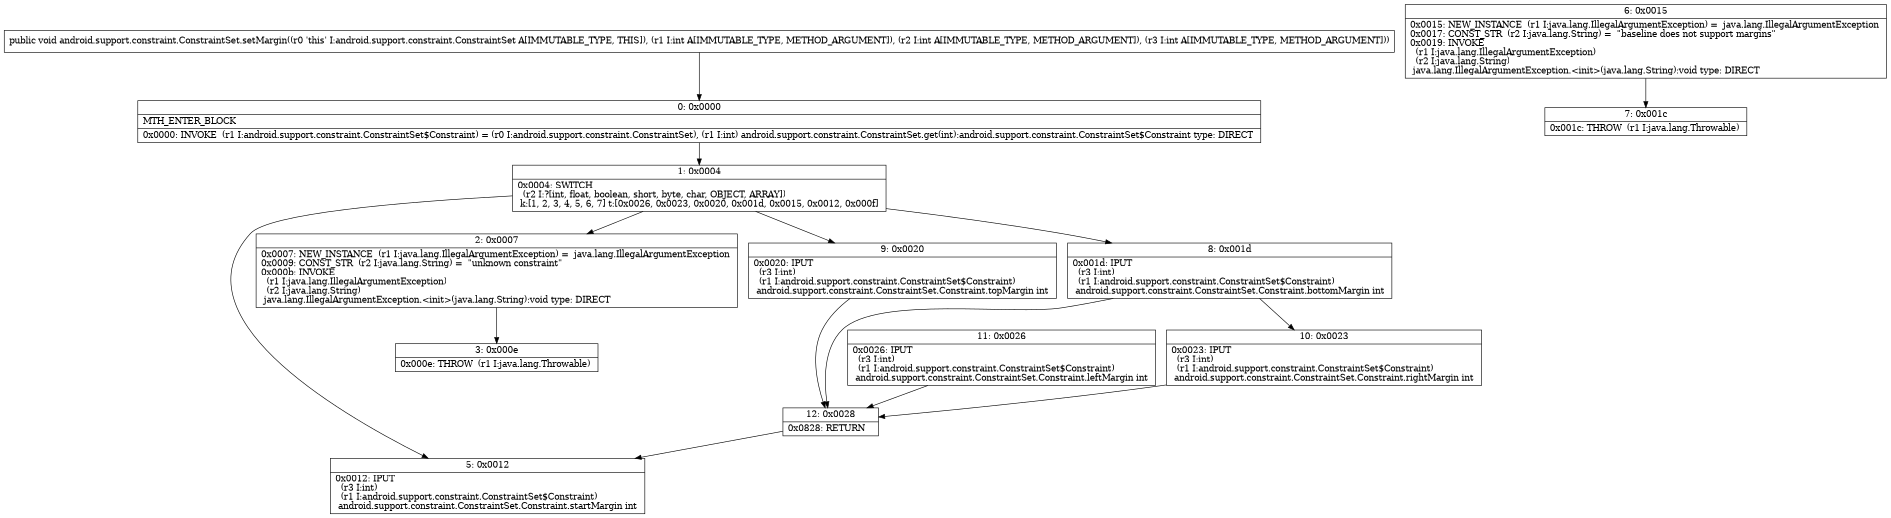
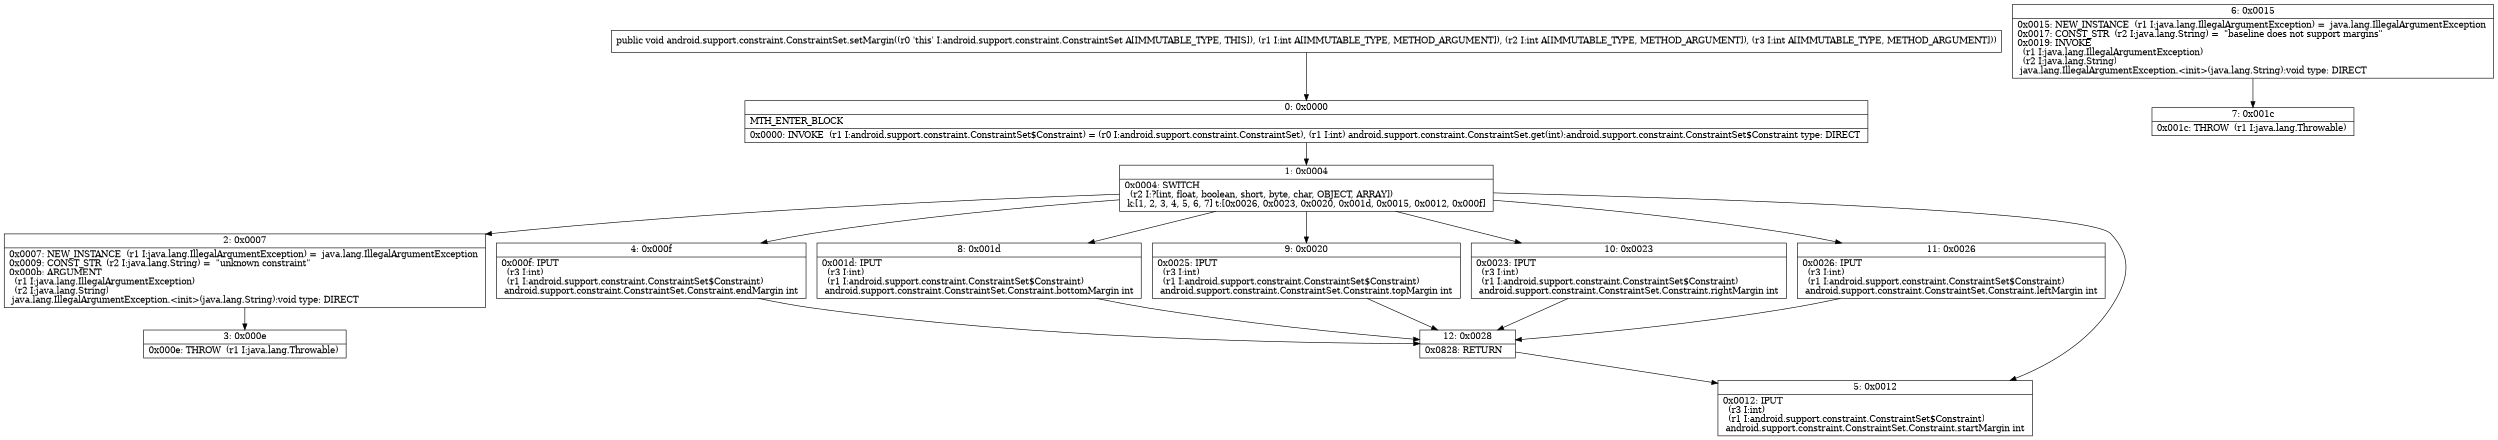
  digraph {
    node [shape=record]
    n1 [label="{0\:\ 0x0000|MTH_ENTER_BLOCK\l|0x0000: INVOKE  (r1 I:android.support.constraint.ConstraintSet$Constraint) = (r0 I:android.support.constraint.ConstraintSet), (r1 I:int) android.support.constraint.ConstraintSet.get(int):android.support.constraint.ConstraintSet$Constraint type: DIRECT \l}"]
    n2 [label="{1\:\ 0x0004|0x0004: SWITCH  \l  (r2 I:?[int, float, boolean, short, byte, char, OBJECT, ARRAY])\l k:[1, 2, 3, 4, 5, 6, 7] t:[0x0026, 0x0023, 0x0020, 0x001d, 0x0015, 0x0012, 0x000f] \l}"]
-   n3 [label="{2\:\ 0x0007|0x0007: NEW_INSTANCE  (r1 I:java.lang.IllegalArgumentException) =  java.lang.IllegalArgumentException \l0x0009: CONST_STR  (r2 I:java.lang.String) =  \"unknown constraint\" \l0x000b: INVOKE  \l  (r1 I:java.lang.IllegalArgumentException)\l  (r2 I:java.lang.String)\l java.lang.IllegalArgumentException.\<init\>(java.lang.String):void type: DIRECT \l}"]
+   n3 [label="{2\:\ 0x0007|0x0007: NEW_INSTANCE  (r1 I:java.lang.IllegalArgumentException) =  java.lang.IllegalArgumentException \l0x0009: CONST_STR  (r2 I:java.lang.String) =  \"unknown constraint\" \l0x000b: ARGUMENT  \l  (r1 I:java.lang.IllegalArgumentException)\l  (r2 I:java.lang.String)\l java.lang.IllegalArgumentException.\<init\>(java.lang.String):void type: DIRECT \l}"]
+   n4 [label="{4\:\ 0x000f|0x000f: IPUT  \l  (r3 I:int)\l  (r1 I:android.support.constraint.ConstraintSet$Constraint)\l android.support.constraint.ConstraintSet.Constraint.endMargin int \l}"]
    n5 [label="{5\:\ 0x0012|0x0012: IPUT  \l  (r3 I:int)\l  (r1 I:android.support.constraint.ConstraintSet$Constraint)\l android.support.constraint.ConstraintSet.Constraint.startMargin int \l}"]
    n6 [label="{8\:\ 0x001d|0x001d: IPUT  \l  (r3 I:int)\l  (r1 I:android.support.constraint.ConstraintSet$Constraint)\l android.support.constraint.ConstraintSet.Constraint.bottomMargin int \l}"]
-   n7 [label="{9\:\ 0x0020|0x0020: IPUT  \l  (r3 I:int)\l  (r1 I:android.support.constraint.ConstraintSet$Constraint)\l android.support.constraint.ConstraintSet.Constraint.topMargin int \l}"]
+   n7 [label="{9\:\ 0x0020|0x0025: IPUT  \l  (r3 I:int)\l  (r1 I:android.support.constraint.ConstraintSet$Constraint)\l android.support.constraint.ConstraintSet.Constraint.topMargin int \l}"]
    n8 [label="{10\:\ 0x0023|0x0023: IPUT  \l  (r3 I:int)\l  (r1 I:android.support.constraint.ConstraintSet$Constraint)\l android.support.constraint.ConstraintSet.Constraint.rightMargin int \l}"]
    n9 [label="{11\:\ 0x0026|0x0026: IPUT  \l  (r3 I:int)\l  (r1 I:android.support.constraint.ConstraintSet$Constraint)\l android.support.constraint.ConstraintSet.Constraint.leftMargin int \l}"]
    n10 [label="{3\:\ 0x000e|0x000e: THROW  (r1 I:java.lang.Throwable) \l}"]
    n11 [label="{12\:\ 0x0028|0x0828: RETURN   \l}"]
    n12 [label="{6\:\ 0x0015|0x0015: NEW_INSTANCE  (r1 I:java.lang.IllegalArgumentException) =  java.lang.IllegalArgumentException \l0x0017: CONST_STR  (r2 I:java.lang.String) =  \"baseline does not support margins\" \l0x0019: INVOKE  \l  (r1 I:java.lang.IllegalArgumentException)\l  (r2 I:java.lang.String)\l java.lang.IllegalArgumentException.\<init\>(java.lang.String):void type: DIRECT \l}"]
    n13 [label="{7\:\ 0x001c|0x001c: THROW  (r1 I:java.lang.Throwable) \l}"]
    n14 [label="{public void android.support.constraint.ConstraintSet.setMargin((r0 'this' I:android.support.constraint.ConstraintSet A[IMMUTABLE_TYPE, THIS]), (r1 I:int A[IMMUTABLE_TYPE, METHOD_ARGUMENT]), (r2 I:int A[IMMUTABLE_TYPE, METHOD_ARGUMENT]), (r3 I:int A[IMMUTABLE_TYPE, METHOD_ARGUMENT])) }"]
    n1 -> n2
    n2 -> n3
+   n2 -> n4
    n2 -> n5
    n2 -> n6
    n2 -> n7
-   n6 -> n8
+   n2 -> n8
+   n2 -> n9
    n3 -> n10
+   n4 -> n11
    n6 -> n11
    n7 -> n11
    n8 -> n11
    n9 -> n11
    n11 -> n5
    n12 -> n13
    n14 -> n1
  }
